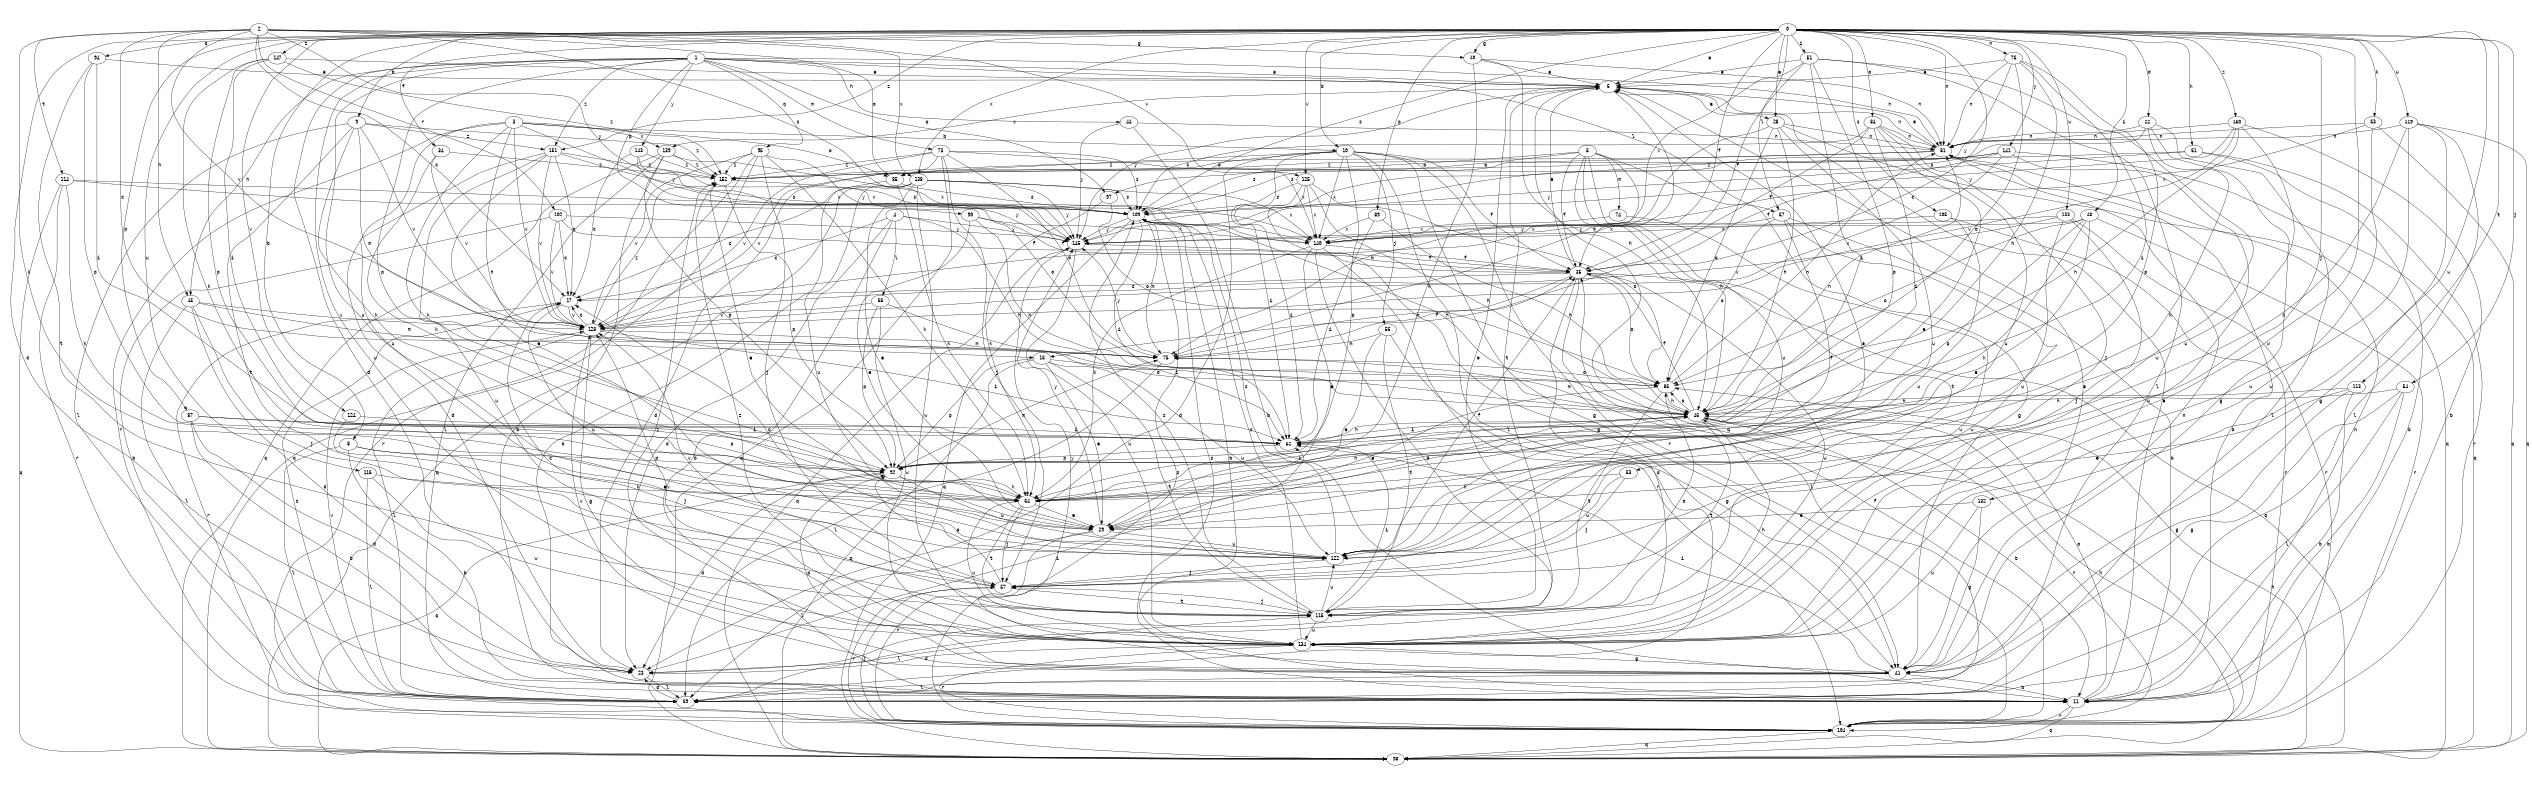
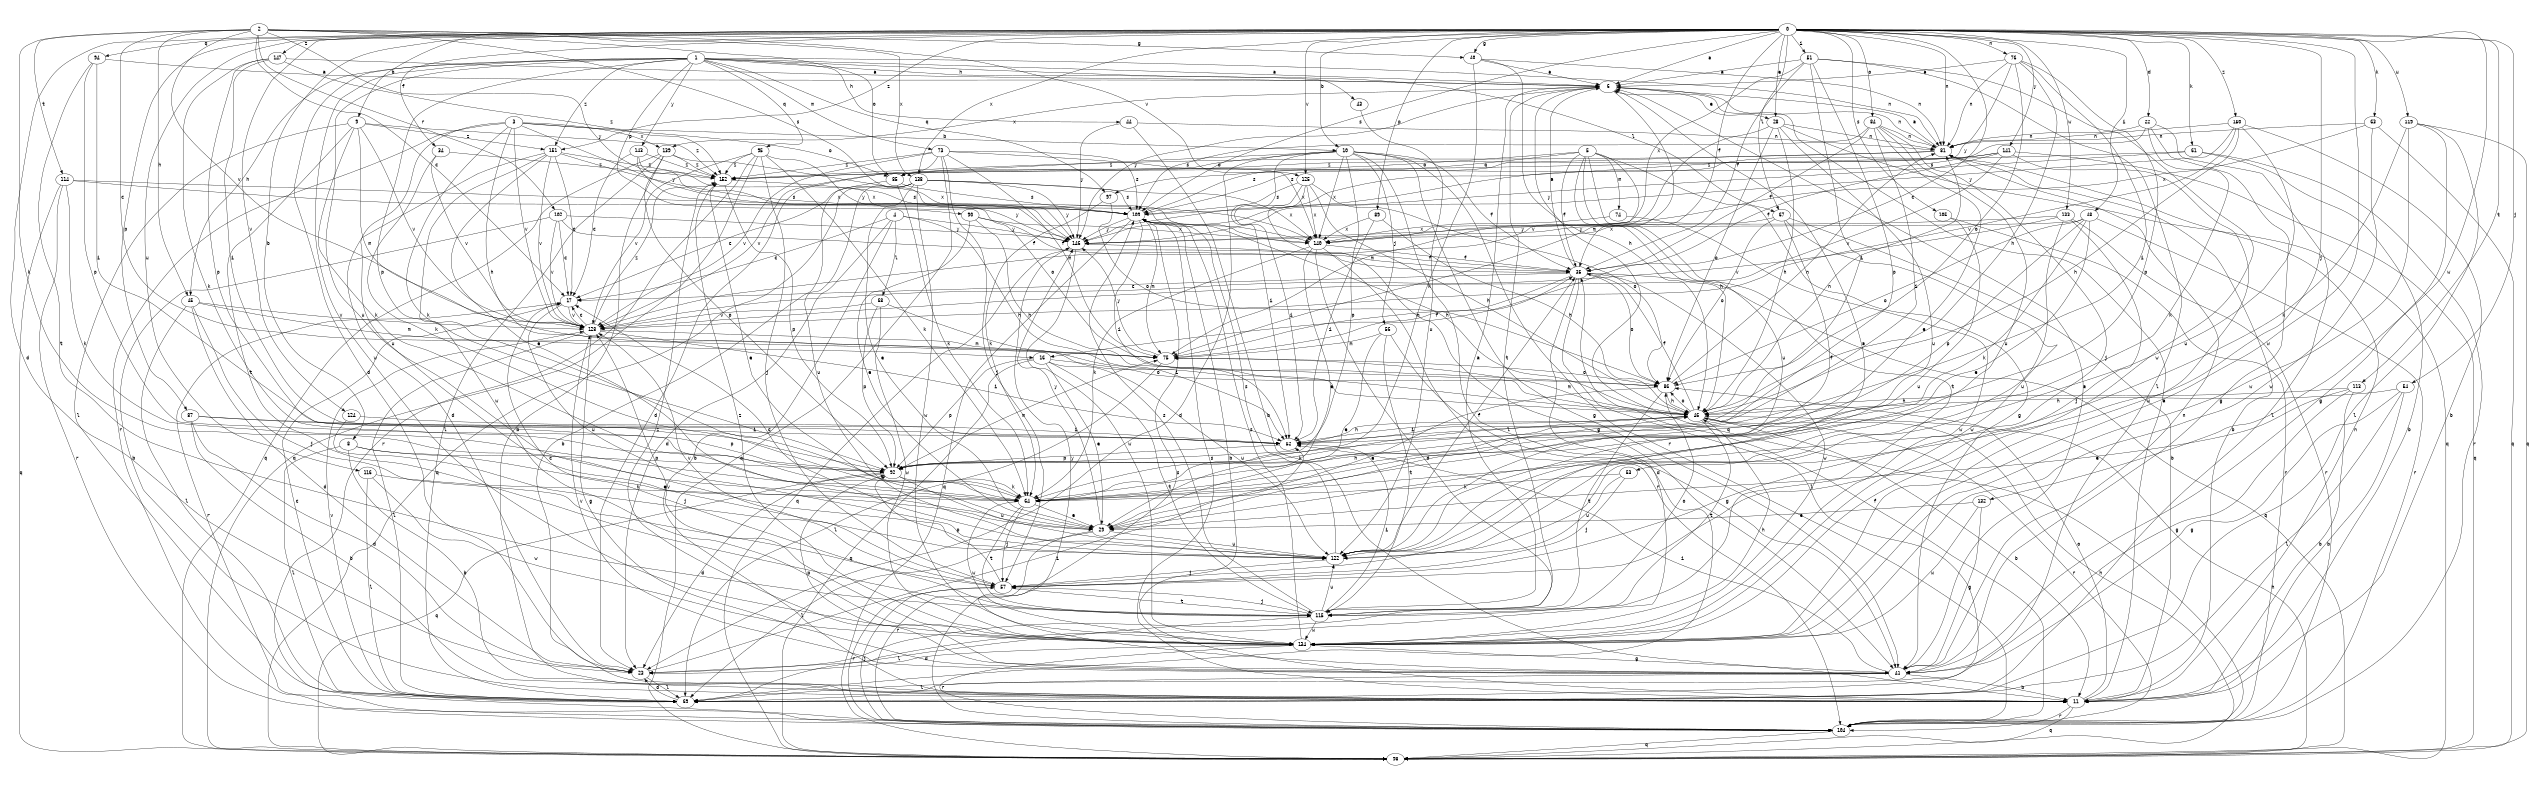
  strict digraph {
    fontname="DejaVu Sans Mono"
    node [fontname="DejaVu Sans Mono"]
    edge [fontname="DejaVu Sans Mono"]
    0
    6
    8
    9
    10
    16
    22
    23
    28
    34
    35
    40
    48
    51
    53
    54
    61
    63
    67
    76
    81
    84
    87
    89
    94
    105
    109
    113
    116
    119
    124
    125
    132
    133
    134
    138
    141
    147
    150
    151
    146
    139
    75
    115
    98
    92
    11
    29
    69
    64
    128
    152
    85
    104
    41
    52
    56
    140
    122
    86
    46
    17
    57
    1
+   43
    44
    45
    73
    90
    95
    97
    143
    2
    102
    114
    3
    4
    68
    5
    74
    0 -> 6 [label=a]
    0 -> 8 [label=b]
    0 -> 9 [label=b]
    0 -> 10 [label=b]
    0 -> 16 [label=c]
    0 -> 22 [label=d]
    0 -> 23 [label=d]
    0 -> 28 [label=e]
    0 -> 34 [label=f]
    0 -> 35 [label=f]
    0 -> 40 [label=g]
    0 -> 48 [label=i]
    0 -> 51 [label=i]
    0 -> 53 [label=j]
    0 -> 54 [label=j]
    0 -> 61 [label=k]
    0 -> 63 [label=k]
    0 -> 67 [label=l]
    0 -> 76 [label=n]
    0 -> 81 [label=n]
    0 -> 84 [label=o]
    0 -> 87 [label=p]
    0 -> 89 [label=p]
    0 -> 94 [label=q]
    0 -> 105 [label=s]
    0 -> 109 [label=s]
    0 -> 113 [label=t]
    0 -> 116 [label=u]
    0 -> 119 [label=u]
    0 -> 124 [label=v]
    0 -> 125 [label=v]
    0 -> 132 [label=w]
    0 -> 133 [label=w]
    0 -> 134 [label=w]
    0 -> 138 [label=x]
    0 -> 141 [label=y]
    0 -> 147 [label=z]
    0 -> 150 [label=z]
    0 -> 151 [label=z]
    6 -> 28 [label=e]
    6 -> 81 [label=n]
    6 -> 146 [label=y]
    6 -> 139 [label=x]
    6 -> 75 [label=m]
    6 -> 115 [label=t]
    6 -> 98 [label=q]
    8 -> 92 [label=p]
    8 -> 11 [label=b]
    8 -> 29 [label=e]
    8 -> 69 [label=l]
    9 -> 151 [label=z]
    9 -> 75 [label=m]
    9 -> 115 [label=t]
    9 -> 69 [label=l]
    9 -> 64 [label=k]
    9 -> 128 [label=v]
    9 -> 152 [label=z]
    10 -> 23 [label=d]
    10 -> 35 [label=f]
    10 -> 92 [label=p]
    10 -> 69 [label=l]
    10 -> 128 [label=v]
    10 -> 85 [label=o]
    10 -> 104 [label=r]
    10 -> 41 [label=g]
    10 -> 52 [label=i]
    10 -> 56 [label=j]
    10 -> 140 [label=x]
    16 -> 115 [label=t]
    16 -> 98 [label=q]
    16 -> 92 [label=p]
    16 -> 29 [label=e]
    16 -> 122 [label=u]
    16 -> 86 [label=o]
    22 -> 81 [label=n]
    22 -> 109 [label=s]
    22 -> 69 [label=l]
    22 -> 64 [label=k]
    22 -> 41 [label=g]
    23 -> 69 [label=l]
    23 -> 52 [label=i]
    28 -> 81 [label=n]
    28 -> 98 [label=q]
    28 -> 128 [label=v]
    28 -> 122 [label=u]
    28 -> 86 [label=o]
    28 -> 46 [label=h]
    34 -> 64 [label=k]
    34 -> 128 [label=v]
    34 -> 152 [label=z]
    35 -> 6 [label=a]
    35 -> 23 [label=d]
    35 -> 134 [label=w]
    35 -> 75 [label=m]
    35 -> 98 [label=q]
    35 -> 69 [label=l]
    35 -> 86 [label=o]
    35 -> 17 [label=c]
    40 -> 6 [label=a]
    40 -> 81 [label=n]
    40 -> 64 [label=k]
    40 -> 46 [label=h]
    48 -> 146 [label=y]
    48 -> 92 [label=p]
    48 -> 29 [label=e]
    48 -> 64 [label=k]
    48 -> 104 [label=r]
    48 -> 86 [label=o]
    51 -> 6 [label=a]
    51 -> 35 [label=f]
    51 -> 134 [label=w]
    51 -> 92 [label=p]
    51 -> 69 [label=l]
    51 -> 52 [label=i]
    51 -> 140 [label=x]
    53 -> 64 [label=k]
    53 -> 122 [label=u]
    53 -> 57 [label=j]
    54 -> 11 [label=b]
    54 -> 69 [label=l]
    54 -> 41 [label=g]
    54 -> 46 [label=h]
    61 -> 146 [label=y]
    61 -> 11 [label=b]
    61 -> 152 [label=z]
    61 -> 104 [label=r]
    63 -> 81 [label=n]
    63 -> 134 [label=w]
    63 -> 98 [label=q]
    63 -> 140 [label=x]
    67 -> 134 [label=w]
    67 -> 11 [label=b]
    67 -> 64 [label=f]
    67 -> 140 [label=x]
    67 -> 86 [label=o]
    76 -> 6 [label=a]
    76 -> 81 [label=n]
    76 -> 146 [label=y]
    76 -> 92 [label=p]
    76 -> 52 [label=i]
    76 -> 86 [label=o]
    76 -> 46 [label=h]
    81 -> 6 [label=a]
    81 -> 109 [label=s]
    81 -> 11 [label=b]
    81 -> 152 [label=z]
    84 -> 35 [label=f]
    84 -> 81 [label=n]
    84 -> 109 [label=s]
    84 -> 29 [label=e]
    84 -> 52 [label=i]
    84 -> 122 [label=u]
    84 -> 57 [label=j]
    87 -> 23 [label=d]
    87 -> 92 [label=p]
    87 -> 11 [label=b]
    87 -> 52 [label=i]
    89 -> 52 [label=i]
    89 -> 140 [label=x]
    89 -> 46 [label=h]
    94 -> 6 [label=a]
    94 -> 115 [label=t]
    94 -> 92 [label=p]
    94 -> 52 [label=i]
    105 -> 104 [label=r]
-   105 -> 140 [label=x]
    105 -> 122 [label=u]
    109 -> 146 [label=y]
    109 -> 75 [label=m]
    109 -> 98 [label=q]
    109 -> 11 [label=b]
    109 -> 52 [label=i]
    109 -> 46 [label=h]
    113 -> 11 [label=b]
    113 -> 29 [label=e]
    113 -> 41 [label=g]
    113 -> 46 [label=h]
    116 -> 134 [label=w]
    116 -> 69 [label=l]
    116 -> 64 [label=k]
-   119 -> 81 [label=n]
    119 -> 134 [label=w]
    119 -> 98 [label=q]
    119 -> 69 [label=l]
    119 -> 64 [label=k]
    119 -> 41 [label=g]
    124 -> 52 [label=i]
    124 -> 57 [label=j]
    125 -> 109 [label=s]
    125 -> 41 [label=g]
    125 -> 52 [label=i]
    125 -> 140 [label=x]
    125 -> 86 [label=o]
    125 -> 46 [label=h]
    132 -> 134 [label=w]
    132 -> 29 [label=e]
    132 -> 41 [label=g]
    133 -> 146 [label=y]
    133 -> 128 [label=v]
    133 -> 104 [label=r]
    133 -> 122 [label=u]
    133 -> 57 [label=j]
    134 -> 23 [label=d]
    134 -> 109 [label=s]
    134 -> 128 [label=v]
    134 -> 152 [label=z]
    134 -> 104 [label=r]
    134 -> 41 [label=g]
    134 -> 46 [label=h]
    138 -> 109 [label=s]
    138 -> 134 [label=w]
    138 -> 146 [label=y]
    138 -> 98 [label=q]
    138 -> 29 [label=e]
    138 -> 140 [label=x]
    138 -> 122 [label=u]
    138 -> 17 [label=c]
    141 -> 35 [label=f]
    141 -> 109 [label=s]
    141 -> 134 [label=w]
    141 -> 98 [label=q]
    141 -> 128 [label=v]
    141 -> 152 [label=z]
    147 -> 6 [label=a]
    147 -> 92 [label=p]
    147 -> 64 [label=k]
    147 -> 152 [label=z]
    147 -> 52 [label=i]
    150 -> 81 [label=n]
    150 -> 146 [label=y]
    150 -> 11 [label=b]
    150 -> 128 [label=v]
    150 -> 122 [label=u]
    150 -> 46 [label=h]
    151 -> 23 [label=d]
    151 -> 134 [label=w]
    151 -> 29 [label=e]
    151 -> 128 [label=v]
    151 -> 152 [label=z]
    151 -> 140 [label=x]
    151 -> 17 [label=c]
    146 -> 35 [label=f]
    146 -> 134 [label=w]
    146 -> 98 [label=q]
    139 -> 98 [label=q]
    139 -> 92 [label=p]
    139 -> 11 [label=b]
    139 -> 69 [label=l]
    139 -> 152 [label=z]
    139 -> 140 [label=x]
    75 -> 35 [label=f]
    75 -> 146 [label=y]
    75 -> 69 [label=l]
    75 -> 86 [label=o]
    115 -> 6 [label=a]
    115 -> 109 [label=s]
    115 -> 134 [label=w]
    115 -> 69 [label=l]
    115 -> 52 [label=i]
    115 -> 122 [label=u]
    115 -> 86 [label=o]
    115 -> 17 [label=c]
    115 -> 57 [label=j]
    98 -> 46 [label=h]
    92 -> 23 [label=d]
    92 -> 75 [label=m]
    92 -> 98 [label=q]
    92 -> 64 [label=k]
    92 -> 122 [label=u]
    11 -> 6 [label=a]
    11 -> 81 [label=n]
    11 -> 109 [label=s]
    11 -> 98 [label=q]
    11 -> 104 [label=r]
    11 -> 86 [label=o]
    29 -> 146 [label=y]
    29 -> 69 [label=l]
    29 -> 104 [label=r]
    29 -> 122 [label=u]
    69 -> 23 [label=d]
    69 -> 128 [label=v]
    69 -> 17 [label=c]
    64 -> 134 [label=w]
    64 -> 115 [label=t]
    64 -> 29 [label=e]
    64 -> 46 [label=h]
    64 -> 57 [label=j]
    128 -> 75 [label=m]
    128 -> 69 [label=l]
    128 -> 152 [label=z]
    128 -> 41 [label=g]
    128 -> 52 [label=i]
    128 -> 17 [label=c]
    152 -> 109 [label=s]
    152 -> 92 [label=p]
    152 -> 29 [label=e]
    85 -> 109 [label=s]
    85 -> 11 [label=b]
    85 -> 64 [label=k]
    104 -> 35 [label=f]
    104 -> 109 [label=s]
    104 -> 98 [label=q]
    104 -> 46 [label=h]
    104 -> 57 [label=j]
    41 -> 6 [label=a]
    41 -> 81 [label=n]
    41 -> 146 [label=y]
    41 -> 92 [label=p]
    41 -> 11 [label=b]
    41 -> 69 [label=l]
    41 -> 128 [label=v]
    41 -> 152 [label=z]
    41 -> 52 [label=i]
    52 -> 92 [label=p]
    52 -> 46 [label=h]
    56 -> 75 [label=m]
    56 -> 115 [label=t]
    56 -> 29 [label=e]
    56 -> 41 [label=g]
    140 -> 23 [label=d]
    140 -> 35 [label=f]
    140 -> 29 [label=e]
    140 -> 64 [label=k]
    140 -> 104 [label=r]
    122 -> 35 [label=f]
    122 -> 109 [label=s]
    122 -> 17 [label=c]
    122 -> 57 [label=j]
    86 -> 81 [label=n]
    86 -> 115 [label=t]
    86 -> 29 [label=e]
    86 -> 46 [label=h]
    46 -> 35 [label=f]
    46 -> 81 [label=n]
    46 -> 75 [label=m]
    46 -> 115 [label=t]
    46 -> 11 [label=b]
    46 -> 64 [label=k]
    46 -> 104 [label=r]
    46 -> 52 [label=i]
    46 -> 86 [label=o]
    17 -> 128 [label=v]
    17 -> 104 [label=r]
    17 -> 122 [label=u]
    57 -> 6 [label=a]
    57 -> 115 [label=t]
    57 -> 92 [label=p]
    57 -> 128 [label=v]
    57 -> 104 [label=r]
    1 -> 6 [label=a]
    1 -> 23 [label=d]
    1 -> 67 [label=l]
    1 -> 81 [label=n]
    1 -> 134 [label=w]
    1 -> 151 [label=z]
    1 -> 92 [label=p]
    1 -> 122 [label=u]
+   1 -> 43 [label=h]
    1 -> 44 [label=h]
    1 -> 45 [label=h]
    1 -> 73 [label=m]
    1 -> 90 [label=p]
    1 -> 95 [label=q]
    1 -> 97 [label=q]
    1 -> 143 [label=y]
+   43 -> 122 [label=u]
    44 -> 81 [label=n]
    44 -> 146 [label=y]
    44 -> 11 [label=b]
    45 -> 23 [label=d]
    45 -> 75 [label=m]
    45 -> 69 [label=l]
    45 -> 128 [label=v]
    45 -> 57 [label=j]
    73 -> 23 [label=d]
    73 -> 109 [label=s]
    73 -> 75 [label=m]
    73 -> 98 [label=q]
    73 -> 128 [label=v]
    73 -> 152 [label=z]
    73 -> 140 [label=x]
    73 -> 57 [label=j]
    90 -> 35 [label=f]
    90 -> 29 [label=e]
    90 -> 140 [label=x]
    90 -> 46 [label=h]
    95 -> 146 [label=y]
    95 -> 98 [label=q]
    95 -> 64 [label=k]
    95 -> 128 [label=v]
    95 -> 152 [label=z]
    95 -> 104 [label=r]
    95 -> 57 [label=j]
    97 -> 64 [label=k]
    97 -> 86 [label=o]
    143 -> 152 [label=z]
    143 -> 140 [label=x]
    143 -> 86 [label=o]
    143 -> 17 [label=c]
    2 -> 16 [label=c]
    2 -> 40 [label=g]
    2 -> 109 [label=s]
    2 -> 125 [label=v]
    2 -> 138 [label=x]
    2 -> 146 [label=y]
    2 -> 64 [label=k]
    2 -> 128 [label=v]
    2 -> 85 [label=o]
    2 -> 17 [label=c]
    2 -> 45 [label=h]
    2 -> 102 [label=r]
    2 -> 114 [label=t]
    102 -> 35 [label=f]
    102 -> 146 [label=y]
    102 -> 11 [label=b]
    102 -> 128 [label=v]
    102 -> 17 [label=c]
    114 -> 109 [label=s]
    114 -> 146 [label=y]
    114 -> 98 [label=q]
    114 -> 64 [label=k]
    114 -> 104 [label=r]
    3 -> 10 [label=b]
    3 -> 146 [label=y]
    3 -> 139 [label=x]
    3 -> 64 [label=k]
    3 -> 128 [label=v]
    3 -> 85 [label=o]
    3 -> 104 [label=r]
    3 -> 122 [label=u]
    3 -> 46 [label=h]
    4 -> 23 [label=d]
    4 -> 146 [label=y]
    4 -> 11 [label=b]
    4 -> 46 [label=h]
    4 -> 17 [label=c]
    4 -> 68 [label=l]
    68 -> 134 [label=w]
    68 -> 92 [label=p]
    68 -> 128 [label=v]
    68 -> 52 [label=i]
    5 -> 35 [label=f]
    5 -> 75 [label=m]
    5 -> 115 [label=t]
    5 -> 85 [label=o]
    5 -> 41 [label=g]
    5 -> 122 [label=u]
    5 -> 46 [label=h]
    5 -> 97 [label=q]
    5 -> 74 [label=m]
    74 -> 134 [label=w]
    74 -> 140 [label=x]
  }
